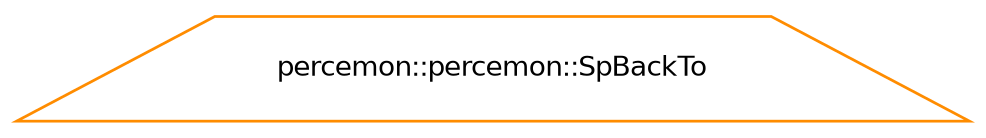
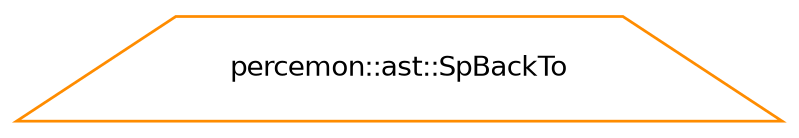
  digraph {
    rankdir=LR
-   n1 [color=darkorange fillcolor=white fontname=Helvetica fontsize=10 height=0.2 label="percemon::percemon::SpBackTo" shape=trapezium style=filled width=0.4]
+   n1 [color=darkorange fillcolor=white fontname=Helvetica fontsize=10 height=0.2 label="percemon::ast::SpBackTo" shape=trapezium style=filled width=0.4]
  }
